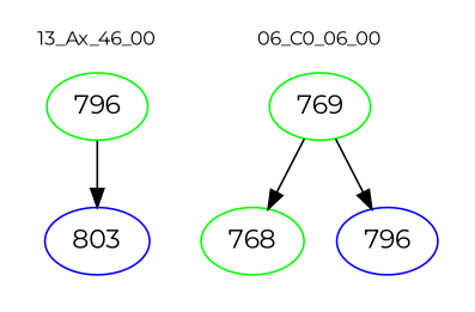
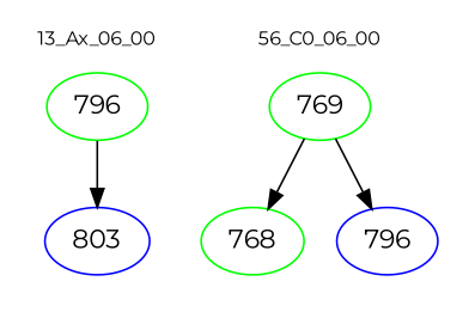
  digraph {
    fontname=Montserrat
    node [color=green fontname=Montserrat]
    edge [color=black fontname=Montserrat]
    n1 [label=796]
    n2 [color=blue label=803]
    n3 [label=769]
    n4 [label=768]
    n5 [color=blue label=796]
    subgraph cluster_1 {
      color=white
      fontsize=10
-     label="13_Ax_46_00"
+     label="13_Ax_06_00"
      n1
      n2
    }
    subgraph cluster_2 {
      color=white
      fontsize=10
-     label="06_C0_06_00"
+     label="56_C0_06_00"
      n3
      n4
      n5
    }
    n1 -> n2
    n3 -> n4
    n3 -> n5
  }
